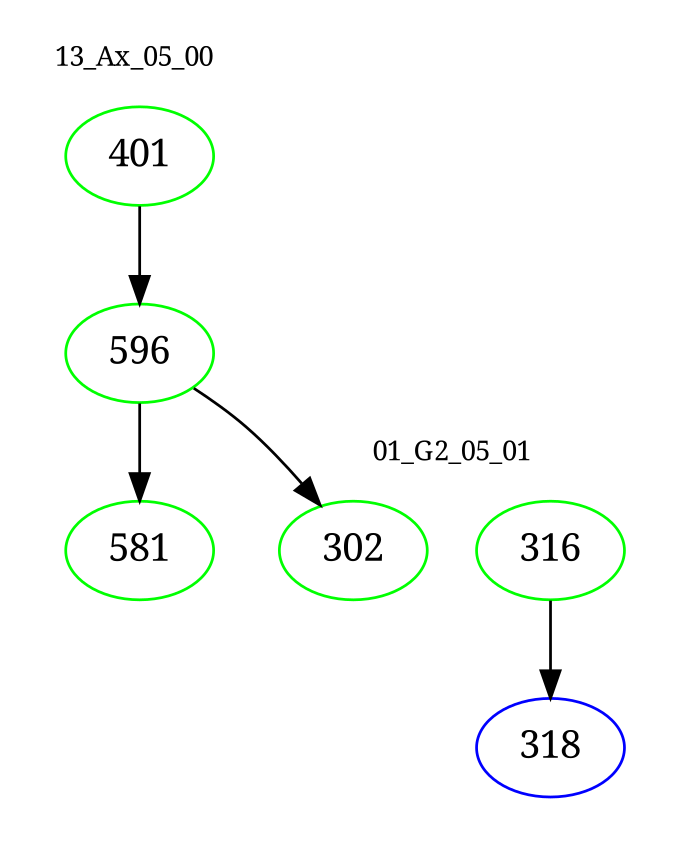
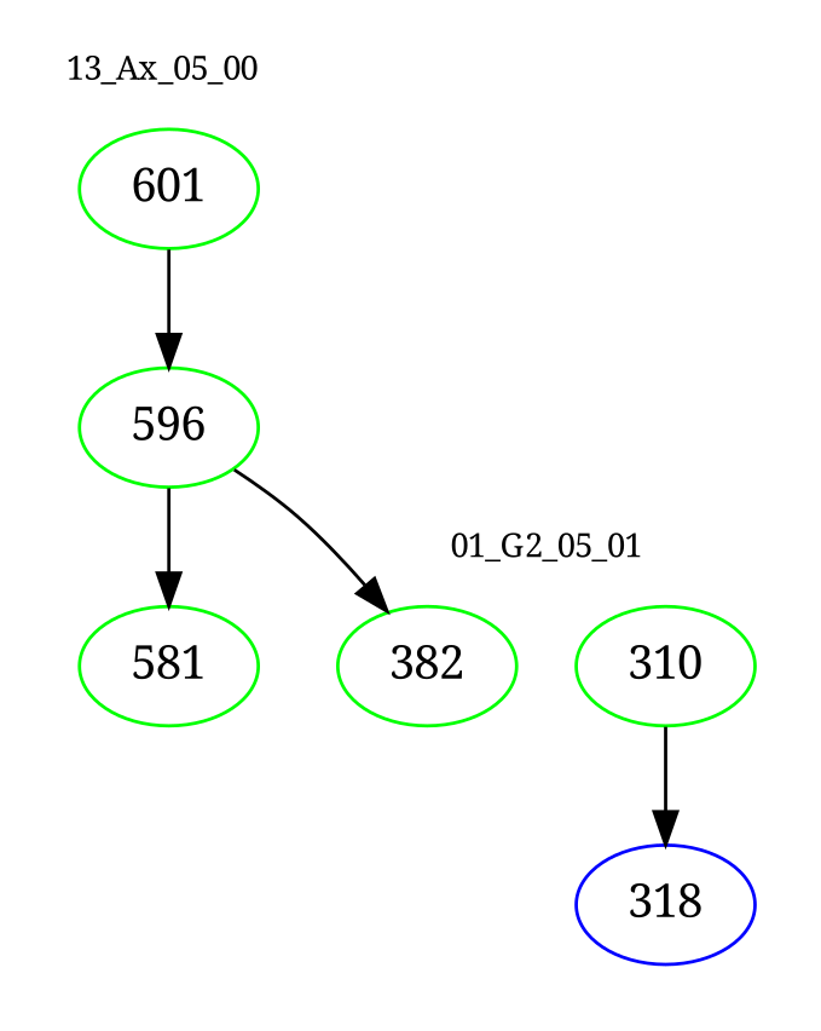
  digraph {
    fontname="Noto Serif"
    node [color=green fontname="Noto Serif"]
    edge [color=black fontname="Noto Serif"]
-   n1 [label=401]
+   n1 [label=601]
    n2 [label=596]
    n3 [label=581]
-   n4 [label=316]
+   n4 [label=310]
    n5 [color=blue label=318]
-   n6 [label=302]
+   n6 [label=382]
    subgraph cluster_1 {
      color=white
      fontsize=10
      label="13_Ax_05_00"
      n1
      n2
      n3
    }
    subgraph cluster_2 {
      color=white
      fontsize=10
      label="01_G2_05_01"
      n4
      n5
      n6
    }
    n1 -> n2
    n2 -> n3
    n2 -> n6
    n4 -> n5
  }
